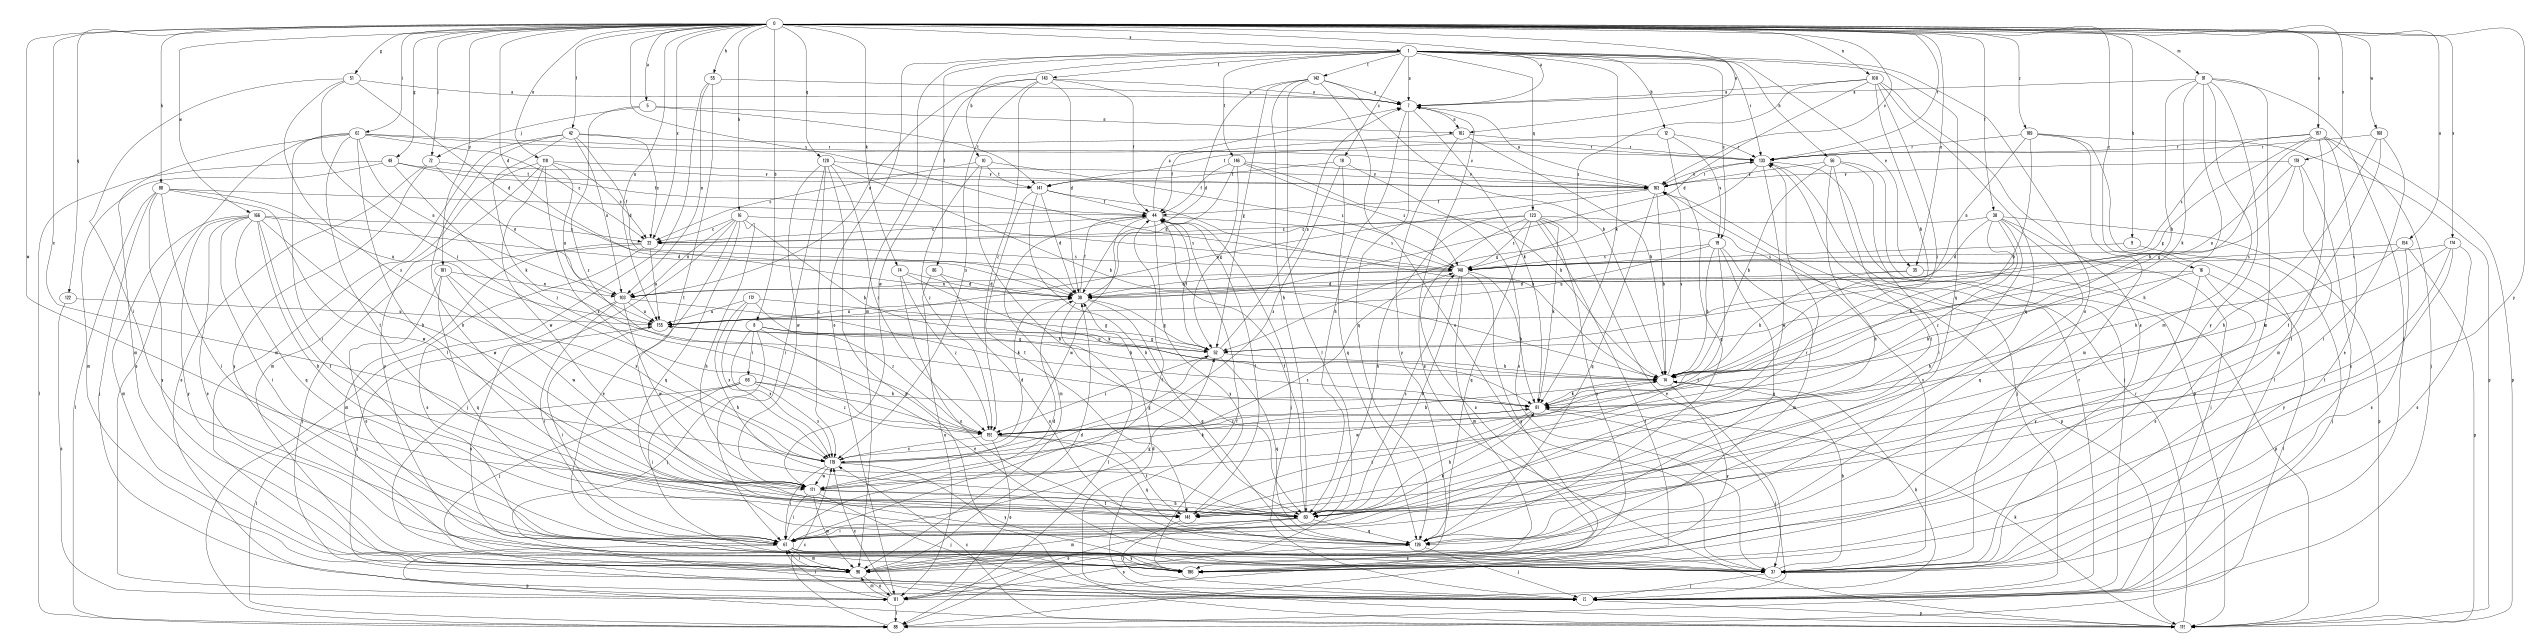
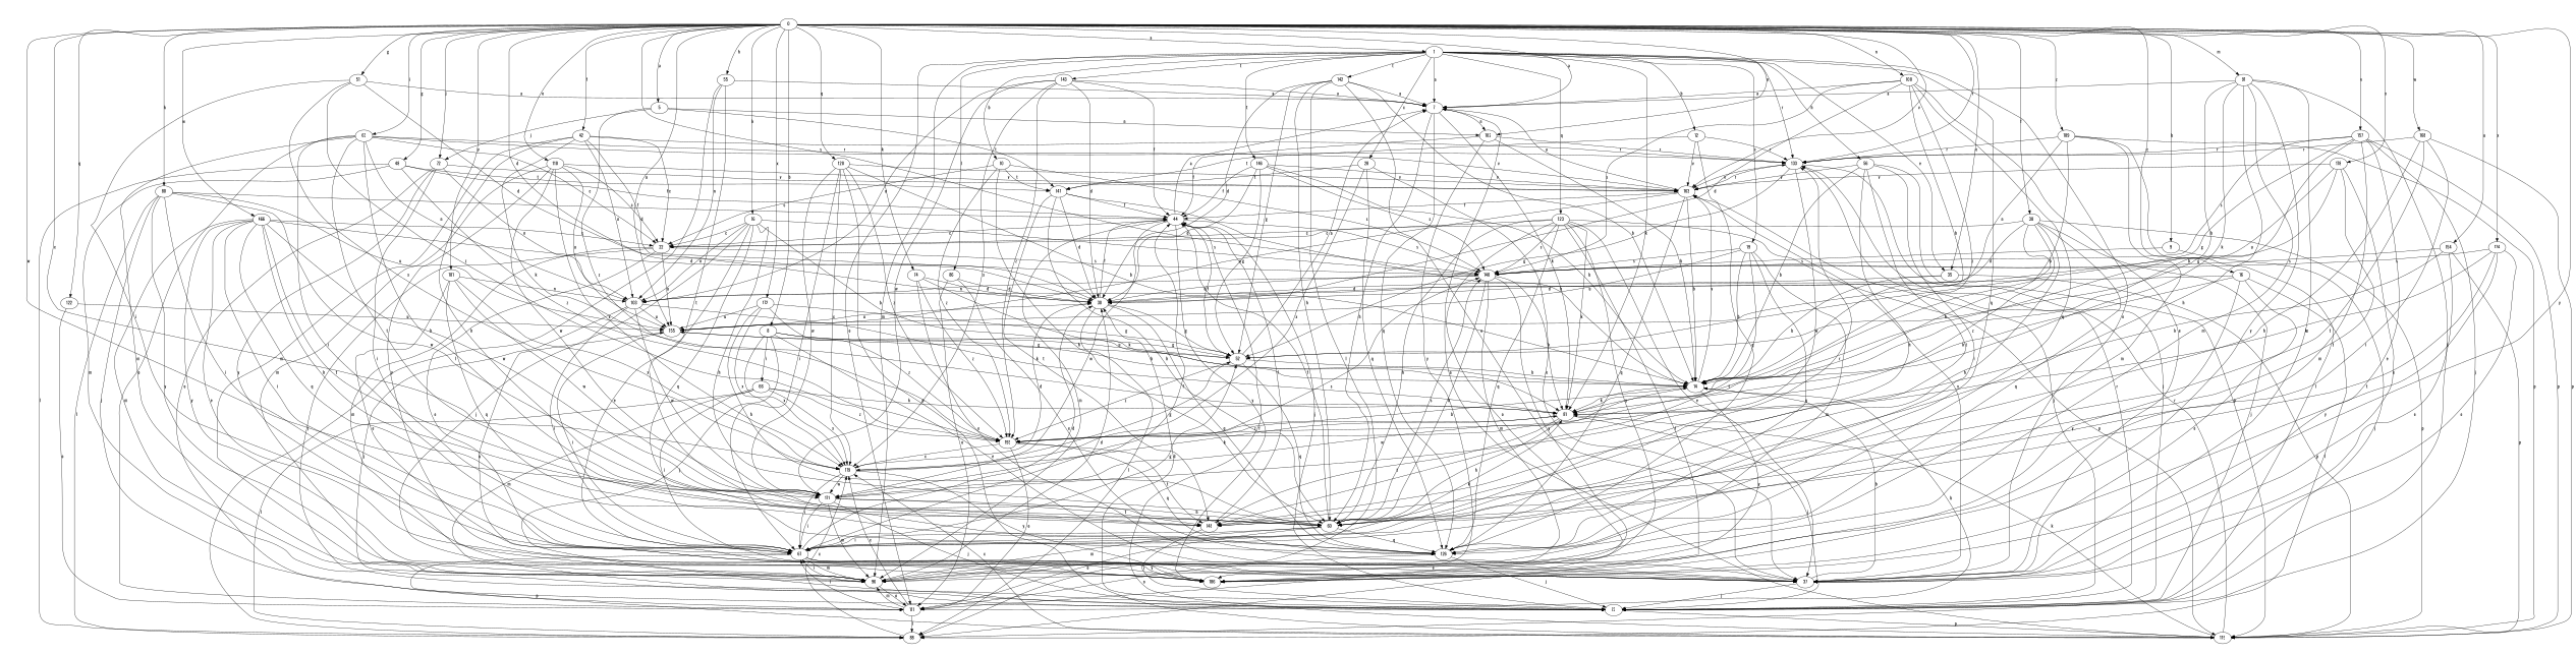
  strict digraph {
    fontname=Oswald
    node [fontname=Oswald]
    edge [fontname=Oswald]
    0
    1
    5
    7
    8
    9
    16
    30
    35
    38
    42
    48
    51
    55
    63
    72
    74
    76
    80
    91
    100
    102
    110
    120
    122
    133
    140
    154
    155
    157
    163
-   166
+   166 [label=466]
    168
    171
    172
    174
    178
    179
    181
    186
    189
    10
    12
-   18
+   18 [label=28]
    19
    37
    56
    81
    86
    n50 [label=96]
    111
    123
    126
    142
    143
    146
    147
    193
    60
    14
    52
    66
    73
    88
    44
    119
    22
    103
    67
    148
    0 -> 1 [label=a]
    0 -> 5 [label=a]
    0 -> 7 [label=a]
    0 -> 8 [label=b]
    0 -> 9 [label=b]
    0 -> 16 [label=c]
    0 -> 30 [label=d]
    0 -> 35 [label=e]
    0 -> 38 [label=f]
    0 -> 42 [label=f]
    0 -> 48 [label=g]
    0 -> 51 [label=g]
    0 -> 55 [label=h]
    0 -> 63 [label=i]
    0 -> 72 [label=j]
    0 -> 74 [label=k]
    0 -> 76 [label=k]
    0 -> 80 [label=k]
    0 -> 91 [label=m]
    0 -> 100 [label=n]
    0 -> 102 [label=n]
    0 -> 110 [label=o]
    0 -> 120 [label=q]
    0 -> 122 [label=q]
    0 -> 133 [label=r]
    0 -> 140 [label=s]
    0 -> 154 [label=u]
    0 -> 155 [label=u]
    0 -> 157 [label=v]
    0 -> 163 [label=v]
    0 -> 166 [label=w]
    0 -> 168 [label=w]
    0 -> 171 [label=w]
-   0 -> 22 [label=x]
+   0 -> 172 [label=x]
    0 -> 174 [label=x]
    0 -> 178 [label=x]
    0 -> 179 [label=x]
    0 -> 181 [label=y]
    0 -> 186 [label=y]
    0 -> 189 [label=z]
    1 -> 7 [label=a]
    1 -> 35 [label=e]
    1 -> 133 [label=r]
    1 -> 10 [label=b]
    1 -> 12 [label=b]
    1 -> 18 [label=c]
    1 -> 19 [label=c]
    1 -> 37 [label=e]
    1 -> 56 [label=h]
    1 -> 81 [label=k]
    1 -> 86 [label=l]
    1 -> n50 [label=m]
    1 -> 111 [label=o]
    1 -> 123 [label=q]
    1 -> 126 [label=q]
    1 -> 142 [label=t]
    1 -> 143 [label=t]
    1 -> 146 [label=t]
    5 -> 72 [label=j]
    5 -> 102 [label=n]
    5 -> 147 [label=t]
    5 -> 193 [label=z]
    7 -> 102 [label=n]
    7 -> 81 [label=k]
    7 -> 126 [label=q]
    7 -> 60 [label=h]
    8 -> 179 [label=x]
    8 -> 37 [label=e]
    8 -> 14 [label=b]
    8 -> 52 [label=g]
    8 -> 66 [label=i]
    8 -> 73 [label=j]
    9 -> 140 [label=s]
    9 -> 73 [label=j]
    16 -> 30 [label=d]
    16 -> 186 [label=y]
    16 -> 37 [label=e]
    16 -> 81 [label=k]
    16 -> 88 [label=l]
    30 -> 155 [label=u]
    30 -> 126 [label=q]
    30 -> 52 [label=g]
    30 -> 88 [label=l]
    30 -> 44 [label=f]
    35 -> 30 [label=d]
    35 -> 14 [label=b]
    35 -> 119 [label=p]
    38 -> 30 [label=d]
    38 -> 81 [label=k]
    38 -> 126 [label=q]
    38 -> 193 [label=z]
    38 -> 60 [label=h]
    38 -> 73 [label=j]
    38 -> 119 [label=p]
    38 -> 22 [label=c]
    42 -> 30 [label=d]
    42 -> 133 [label=r]
    42 -> 81 [label=k]
    42 -> n50 [label=m]
    42 -> 60 [label=h]
    42 -> 22 [label=c]
    42 -> 103 [label=n]
    48 -> n50 [label=m]
    48 -> 147 [label=t]
    48 -> 193 [label=z]
    48 -> 88 [label=l]
    48 -> 44 [label=f]
    51 -> 7 [label=a]
    51 -> 30 [label=d]
    51 -> 179 [label=x]
    51 -> 193 [label=z]
    51 -> 67 [label=i]
    55 -> 7 [label=a]
    55 -> 88 [label=l]
    55 -> 103 [label=n]
    55 -> 148 [label=t]
    63 -> 133 [label=r]
    63 -> 163 [label=v]
    63 -> n50 [label=m]
    63 -> 111 [label=o]
    63 -> 60 [label=h]
    63 -> 22 [label=c]
    63 -> 103 [label=n]
    63 -> 67 [label=i]
    63 -> 148 [label=t]
    72 -> 163 [label=v]
    72 -> 186 [label=y]
    72 -> 111 [label=o]
    72 -> 103 [label=n]
+   72 -> 67 [label=i]
    74 -> 30 [label=d]
    74 -> 37 [label=e]
    74 -> 81 [label=k]
    74 -> 193 [label=z]
    76 -> 140 [label=s]
    76 -> 37 [label=e]
    76 -> 126 [label=q]
    76 -> 60 [label=h]
    76 -> 14 [label=b]
    76 -> 73 [label=j]
    76 -> 22 [label=c]
    76 -> 103 [label=n]
    80 -> 155 [label=u]
    80 -> 171 [label=w]
    80 -> 186 [label=y]
    80 -> 73 [label=j]
    80 -> 88 [label=l]
    80 -> 44 [label=f]
    80 -> 67 [label=i]
    91 -> 7 [label=a]
    91 -> 186 [label=y]
    91 -> 37 [label=e]
    91 -> 81 [label=k]
    91 -> n50 [label=m]
    91 -> 60 [label=h]
    91 -> 14 [label=b]
    91 -> 73 [label=j]
    100 -> 7 [label=a]
    100 -> 30 [label=d]
    100 -> 140 [label=s]
    100 -> 37 [label=e]
    100 -> 126 [label=q]
    100 -> 193 [label=z]
    100 -> 14 [label=b]
    102 -> 133 [label=r]
    102 -> 186 [label=y]
    102 -> 14 [label=b]
    102 -> 44 [label=f]
    110 -> 155 [label=u]
    110 -> 163 [label=v]
    110 -> 171 [label=w]
    110 -> 179 [label=x]
    110 -> 186 [label=y]
    110 -> n50 [label=m]
    110 -> 22 [label=c]
    120 -> 163 [label=v]
    120 -> 171 [label=w]
    120 -> 179 [label=x]
    120 -> 193 [label=z]
    120 -> 14 [label=b]
    120 -> 119 [label=p]
    120 -> 67 [label=i]
    122 -> 155 [label=u]
    122 -> 111 [label=o]
    133 -> 163 [label=v]
    133 -> 171 [label=w]
    133 -> 52 [label=g]
    133 -> 73 [label=j]
    140 -> 30 [label=d]
    140 -> 186 [label=y]
    140 -> 81 [label=k]
    140 -> n50 [label=m]
    140 -> 60 [label=h]
    140 -> 103 [label=n]
    154 -> 140 [label=s]
    154 -> 37 [label=e]
    154 -> 81 [label=k]
    154 -> 119 [label=p]
    155 -> 52 [label=g]
    155 -> 67 [label=i]
    157 -> 133 [label=r]
    157 -> 140 [label=s]
    157 -> 37 [label=e]
    157 -> n50 [label=m]
    157 -> 14 [label=b]
    157 -> 52 [label=g]
    157 -> 73 [label=j]
    157 -> 119 [label=p]
    163 -> 7 [label=a]
    163 -> 133 [label=r]
    163 -> 155 [label=u]
    163 -> 126 [label=q]
    163 -> 14 [label=b]
    163 -> 73 [label=j]
    163 -> 44 [label=f]
    166 -> 30 [label=d]
    166 -> 171 [label=w]
    166 -> 186 [label=y]
    166 -> 37 [label=e]
    166 -> n50 [label=m]
    166 -> 126 [label=q]
    166 -> 60 [label=h]
    166 -> 22 [label=c]
    166 -> 67 [label=i]
    166 -> 148 [label=t]
    168 -> 133 [label=r]
    168 -> 60 [label=h]
+   168 -> 119 [label=p]
    168 -> 67 [label=i]
    168 -> 148 [label=t]
    171 -> 140 [label=s]
    171 -> n50 [label=m]
    171 -> 60 [label=h]
    171 -> 73 [label=j]
    171 -> 67 [label=i]
    171 -> 148 [label=t]
    172 -> 155 [label=u]
    172 -> 179 [label=x]
    172 -> 193 [label=z]
    172 -> 60 [label=h]
    172 -> 52 [label=g]
    174 -> 140 [label=s]
    174 -> 186 [label=y]
    174 -> 37 [label=e]
    174 -> 81 [label=k]
    174 -> 148 [label=t]
    178 -> 155 [label=u]
    178 -> 163 [label=v]
    178 -> 37 [label=e]
    178 -> 52 [label=g]
    178 -> 148 [label=t]
    179 -> 30 [label=d]
    179 -> 171 [label=w]
    179 -> 186 [label=y]
    179 -> 81 [label=k]
    179 -> 52 [label=g]
    179 -> 67 [label=i]
    181 -> 171 [label=w]
    181 -> 179 [label=x]
    181 -> 37 [label=e]
    181 -> 126 [label=q]
    181 -> 103 [label=n]
    186 -> 155 [label=u]
    189 -> 133 [label=r]
    189 -> n50 [label=m]
    189 -> 14 [label=b]
    189 -> 88 [label=l]
    189 -> 119 [label=p]
    189 -> 103 [label=n]
    10 -> 140 [label=s]
    10 -> 147 [label=t]
    10 -> 193 [label=z]
    10 -> 60 [label=h]
    10 -> 22 [label=c]
    12 -> 133 [label=r]
-   12 -> 19 [label=v]
+   12 -> 163 [label=v]
    12 -> 126 [label=q]
    12 -> 147 [label=t]
    18 -> 179 [label=x]
    18 -> 37 [label=e]
    18 -> 126 [label=q]
    18 -> 147 [label=t]
    19 -> 140 [label=s]
    19 -> 155 [label=u]
    19 -> n50 [label=m]
    19 -> 126 [label=q]
    19 -> 14 [label=b]
    19 -> 148 [label=t]
    37 -> 163 [label=v]
    37 -> 14 [label=b]
    37 -> 73 [label=j]
    56 -> 163 [label=v]
    56 -> 60 [label=h]
    56 -> 14 [label=b]
    56 -> 119 [label=p]
    56 -> 67 [label=i]
    56 -> 148 [label=t]
    81 -> 193 [label=z]
    81 -> 60 [label=h]
    81 -> 73 [label=j]
    81 -> 148 [label=t]
    86 -> 30 [label=d]
    86 -> 37 [label=e]
    86 -> 111 [label=o]
    n50 -> 30 [label=d]
    n50 -> 111 [label=o]
    n50 -> 67 [label=i]
    111 -> 179 [label=x]
    111 -> n50 [label=m]
    111 -> 14 [label=b]
    111 -> 88 [label=l]
    111 -> 67 [label=i]
    123 -> 140 [label=s]
    123 -> 186 [label=y]
    123 -> 37 [label=e]
    123 -> 81 [label=k]
    123 -> 111 [label=o]
    123 -> 126 [label=q]
    123 -> 60 [label=h]
    123 -> 88 [label=l]
    123 -> 119 [label=p]
    123 -> 22 [label=c]
    126 -> 111 [label=o]
    126 -> 73 [label=j]
    142 -> 7 [label=a]
    142 -> 30 [label=d]
    142 -> 37 [label=e]
    142 -> 60 [label=h]
    142 -> 14 [label=b]
    142 -> 52 [label=g]
    142 -> 88 [label=l]
    143 -> 7 [label=a]
    143 -> 30 [label=d]
    143 -> 171 [label=w]
    143 -> 179 [label=x]
    143 -> 193 [label=z]
    143 -> 44 [label=f]
    143 -> 103 [label=n]
    146 -> 30 [label=d]
    146 -> 140 [label=s]
    146 -> 163 [label=v]
    146 -> 14 [label=b]
    146 -> 52 [label=g]
    146 -> 44 [label=f]
    147 -> 30 [label=d]
    147 -> 60 [label=h]
    147 -> 14 [label=b]
    147 -> 44 [label=f]
    147 -> 148 [label=t]
    193 -> 179 [label=x]
    193 -> 111 [label=o]
    193 -> 126 [label=q]
    193 -> 14 [label=b]
    193 -> 148 [label=t]
    60 -> 140 [label=s]
    60 -> n50 [label=m]
    60 -> 111 [label=o]
    60 -> 126 [label=q]
    60 -> 44 [label=f]
    60 -> 67 [label=i]
    14 -> 163 [label=v]
    14 -> 171 [label=w]
    14 -> 186 [label=y]
    14 -> 81 [label=k]
    52 -> 7 [label=a]
    52 -> 155 [label=u]
    52 -> 126 [label=q]
    52 -> 193 [label=z]
    52 -> 14 [label=b]
    52 -> 44 [label=f]
    66 -> 179 [label=x]
    66 -> 81 [label=k]
-   66 -> n50 [label=j]
+   66 -> n50 [label=m]
    66 -> 193 [label=z]
    66 -> 88 [label=l]
    66 -> 67 [label=i]
    73 -> 30 [label=d]
    73 -> 133 [label=r]
    73 -> 119 [label=p]
    88 -> 179 [label=x]
    44 -> 7 [label=a]
    44 -> 140 [label=s]
    44 -> 171 [label=w]
    44 -> 186 [label=y]
    44 -> n50 [label=m]
    44 -> 73 [label=j]
    44 -> 22 [label=c]
    119 -> 7 [label=a]
    119 -> 133 [label=r]
    119 -> 179 [label=x]
    119 -> 81 [label=k]
    119 -> 44 [label=f]
    22 -> 140 [label=s]
    22 -> 155 [label=u]
    22 -> 37 [label=e]
    22 -> n50 [label=m]
    22 -> 73 [label=j]
    103 -> 155 [label=u]
    103 -> 171 [label=w]
    103 -> 81 [label=k]
    103 -> 73 [label=j]
    103 -> 67 [label=i]
    67 -> 30 [label=d]
    67 -> 133 [label=r]
    67 -> 186 [label=y]
    67 -> 37 [label=e]
    67 -> 81 [label=k]
    67 -> n50 [label=m]
    67 -> 52 [label=g]
    67 -> 44 [label=f]
    67 -> 119 [label=p]
    148 -> 73 [label=j]
    148 -> 44 [label=f]
  }
